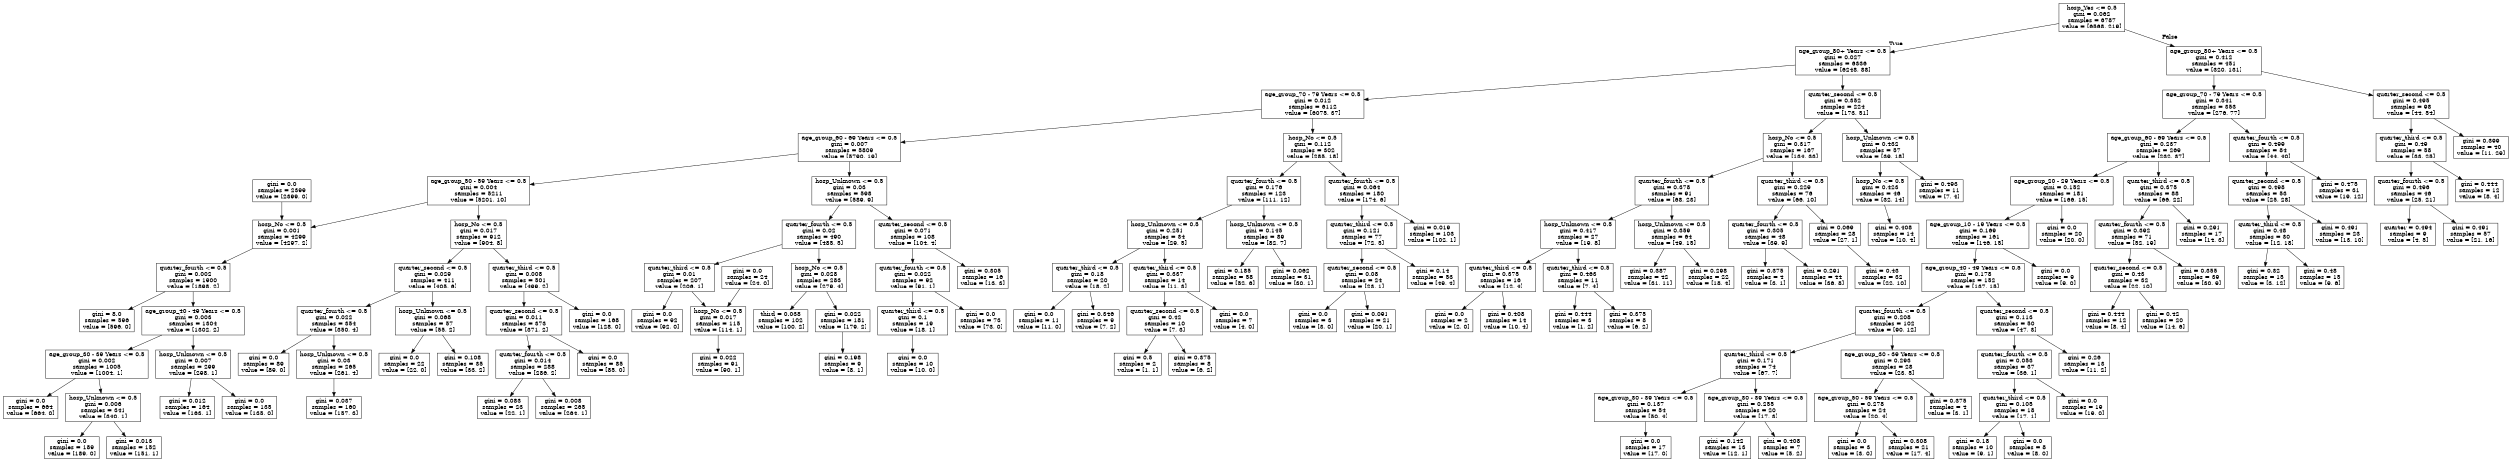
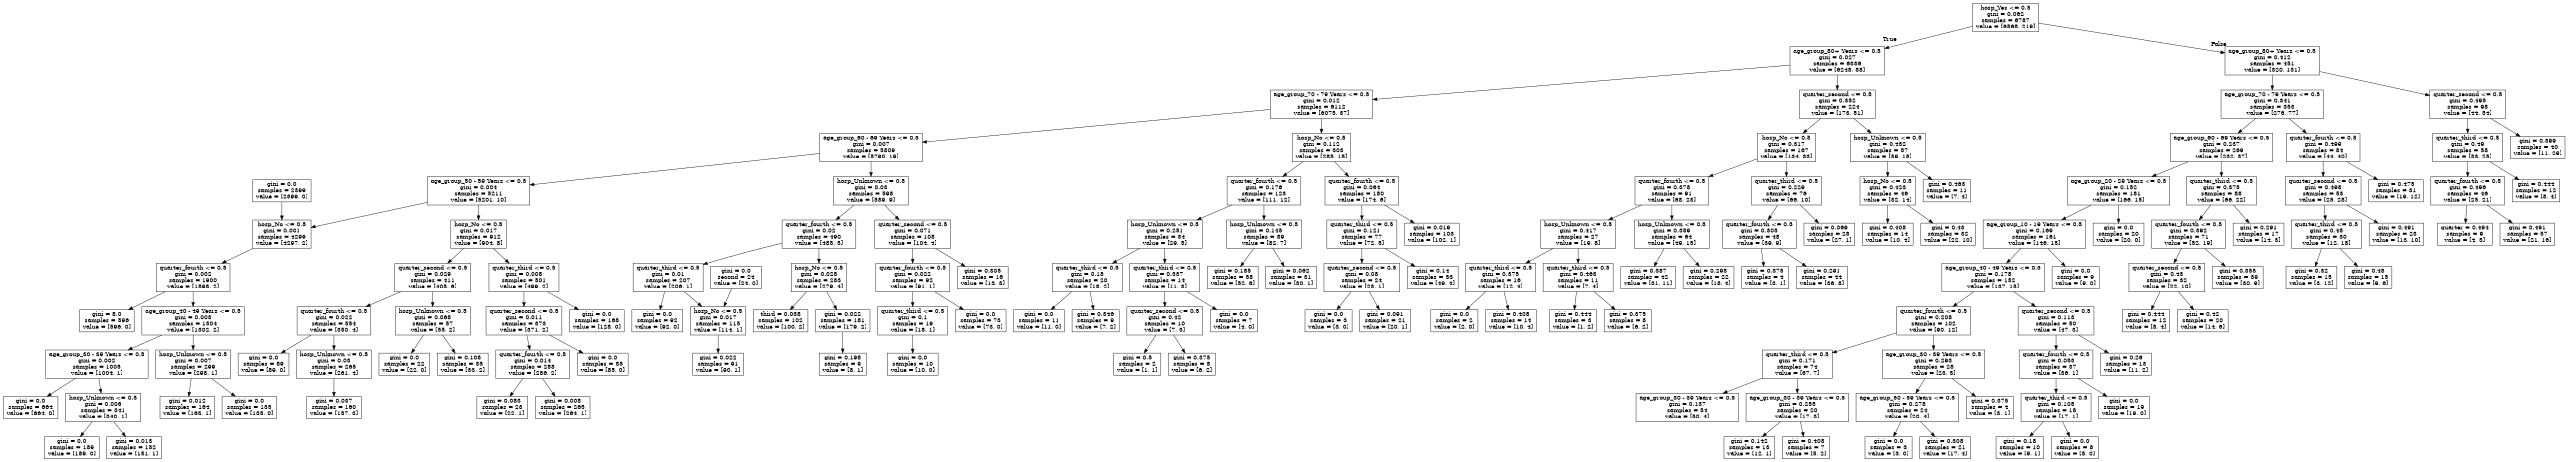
  digraph {
    node [shape=box]
    n1 [label="hosp_Yes <= 0.5\ngini = 0.062\nsamples = 6787\nvalue = [6568, 219]"]
    n2 [label="age_group_80+ Years <= 0.5\ngini = 0.027\nsamples = 6336\nvalue = [6248, 88]"]
    n3 [label="age_group_80+ Years <= 0.5\ngini = 0.412\nsamples = 451\nvalue = [320, 131]"]
    n4 [label="age_group_70 - 79 Years <= 0.5\ngini = 0.012\nsamples = 6112\nvalue = [6075, 37]"]
    n5 [label="quarter_second <= 0.5\ngini = 0.352\nsamples = 224\nvalue = [173, 51]"]
    n6 [label="age_group_70 - 79 Years <= 0.5\ngini = 0.341\nsamples = 353\nvalue = [276, 77]"]
    n7 [label="quarter_second <= 0.5\ngini = 0.495\nsamples = 98\nvalue = [44, 54]"]
    n8 [label="age_group_60 - 69 Years <= 0.5\ngini = 0.007\nsamples = 5809\nvalue = [5790, 19]"]
-   n9 [label="hosp_No <= 0.5\ngini = 0.112\nsamples = 302\nvalue = [285, 18]"]
+   n9 [label="hosp_No <= 0.5\ngini = 0.112\nsamples = 303\nvalue = [285, 18]"]
    n10 [label="hosp_No <= 0.5\ngini = 0.317\nsamples = 167\nvalue = [134, 33]"]
    n11 [label="hosp_Unknown <= 0.5\ngini = 0.432\nsamples = 57\nvalue = [39, 18]"]
    n12 [label="age_group_50 - 59 Years <= 0.5\ngini = 0.004\nsamples = 5211\nvalue = [5201, 10]"]
    n13 [label="hosp_Unknown <= 0.5\ngini = 0.03\nsamples = 598\nvalue = [589, 9]"]
    n14 [label="quarter_fourth <= 0.5\ngini = 0.176\nsamples = 123\nvalue = [111, 12]"]
    n15 [label="quarter_fourth <= 0.5\ngini = 0.064\nsamples = 180\nvalue = [174, 6]"]
    n16 [label="hosp_No <= 0.5\ngini = 0.001\nsamples = 4299\nvalue = [4297, 2]"]
    n17 [label="hosp_No <= 0.5\ngini = 0.017\nsamples = 912\nvalue = [904, 8]"]
    n18 [label="quarter_fourth <= 0.5\ngini = 0.02\nsamples = 490\nvalue = [485, 5]"]
    n19 [label="quarter_second <= 0.5\ngini = 0.071\nsamples = 108\nvalue = [104, 4]"]
    n20 [label="quarter_fourth <= 0.5\ngini = 0.002\nsamples = 1900\nvalue = [1898, 2]"]
    n21 [label="quarter_second <= 0.5\ngini = 0.029\nsamples = 411\nvalue = [405, 6]"]
    n22 [label="quarter_third <= 0.5\ngini = 0.008\nsamples = 501\nvalue = [499, 2]"]
    n23 [label="gini = 8.0\nsamples = 596\nvalue = [596, 0]"]
    n24 [label="age_group_40 - 49 Years <= 0.5\ngini = 0.003\nsamples = 1304\nvalue = [1302, 2]"]
    n25 [label="gini = 0.0\nsamples = 2399\nvalue = [2399, 0]"]
    n26 [label="age_group_30 - 39 Years <= 0.5\ngini = 0.002\nsamples = 1005\nvalue = [1004, 1]"]
    n27 [label="hosp_Unknown <= 0.5\ngini = 0.007\nsamples = 299\nvalue = [298, 1]"]
    n28 [label="gini = 0.0\nsamples = 664\nvalue = [664, 0]"]
    n29 [label="hosp_Unknown <= 0.5\ngini = 0.006\nsamples = 341\nvalue = [340, 1]"]
    n30 [label="gini = 0.012\nsamples = 164\nvalue = [163, 1]"]
    n31 [label="gini = 0.0\nsamples = 135\nvalue = [135, 0]"]
    n32 [label="gini = 0.0\nsamples = 189\nvalue = [189, 0]"]
    n33 [label="gini = 0.013\nsamples = 152\nvalue = [151, 1]"]
    n34 [label="quarter_fourth <= 0.5\ngini = 0.022\nsamples = 354\nvalue = [350, 4]"]
    n35 [label="hosp_Unknown <= 0.5\ngini = 0.068\nsamples = 57\nvalue = [55, 2]"]
    n36 [label="quarter_second <= 0.5\ngini = 0.011\nsamples = 373\nvalue = [371, 2]"]
    n37 [label="gini = 0.0\nsamples = 168\nvalue = [128, 0]"]
    n38 [label="gini = 0.0\nsamples = 89\nvalue = [89, 0]"]
    n39 [label="hosp_Unknown <= 0.5\ngini = 0.03\nsamples = 265\nvalue = [261, 4]"]
    n40 [label="gini = 0.0\nsamples = 22\nvalue = [22, 0]"]
    n41 [label="gini = 0.108\nsamples = 35\nvalue = [33, 2]"]
    n42 [label="gini = 0.037\nsamples = 160\nvalue = [157, 3]"]
    n43 [label="quarter_fourth <= 0.5\ngini = 0.014\nsamples = 288\nvalue = [286, 2]"]
    n44 [label="gini = 0.0\nsamples = 85\nvalue = [85, 0]"]
    n45 [label="gini = 0.083\nsamples = 23\nvalue = [22, 1]"]
    n46 [label="gini = 0.008\nsamples = 265\nvalue = [264, 1]"]
    n47 [label="quarter_third <= 0.5\ngini = 0.01\nsamples = 207\nvalue = [206, 1]"]
    n48 [label="hosp_No <= 0.5\ngini = 0.028\nsamples = 283\nvalue = [279, 4]"]
    n49 [label="quarter_fourth <= 0.5\ngini = 0.022\nsamples = 92\nvalue = [91, 1]"]
    n50 [label="gini = 0.305\nsamples = 16\nvalue = [13, 3]"]
    n51 [label="gini = 0.0\nsamples = 92\nvalue = [92, 0]"]
    n52 [label="hosp_No <= 0.5\ngini = 0.017\nsamples = 115\nvalue = [114, 1]"]
    n53 [label="third = 0.038\nsamples = 102\nvalue = [100, 2]"]
    n54 [label="gini = 0.022\nsamples = 181\nvalue = [179, 2]"]
    n55 [label="gini = 0.022\nsamples = 91\nvalue = [90, 1]"]
-   n56 [label="gini = 0.0\nsamples = 24\nvalue = [24, 0]"]
+   n56 [label="gini = 0.0\nsecond = 24\nvalue = [24, 0]"]
    n57 [label="gini = 0.198\nsamples = 9\nvalue = [8, 1]"]
    n58 [label="quarter_third <= 0.5\ngini = 0.1\nsamples = 19\nvalue = [18, 1]"]
    n59 [label="gini = 0.0\nsamples = 73\nvalue = [73, 0]"]
    n60 [label="gini = 0.0\nsamples = 10\nvalue = [10, 0]"]
    n61 [label="hosp_Unknown <= 0.5\ngini = 0.251\nsamples = 34\nvalue = [29, 5]"]
    n62 [label="hosp_Unknown <= 0.5\ngini = 0.145\nsamples = 89\nvalue = [82, 7]"]
    n63 [label="quarter_third <= 0.5\ngini = 0.121\nsamples = 77\nvalue = [72, 5]"]
    n64 [label="gini = 0.019\nsamples = 103\nvalue = [102, 1]"]
    n65 [label="quarter_third <= 0.5\ngini = 0.18\nsamples = 20\nvalue = [18, 2]"]
    n66 [label="quarter_third <= 0.5\ngini = 0.337\nsamples = 14\nvalue = [11, 3]"]
    n67 [label="gini = 0.185\nsamples = 58\nvalue = [52, 6]"]
    n68 [label="gini = 0.062\nsamples = 31\nvalue = [30, 1]"]
    n69 [label="gini = 0.0\nsamples = 11\nvalue = [11, 0]"]
    n70 [label="gini = 0.346\nsamples = 9\nvalue = [7, 2]"]
    n71 [label="quarter_second <= 0.5\ngini = 0.42\nsamples = 10\nvalue = [7, 3]"]
    n72 [label="gini = 0.0\nsamples = 7\nvalue = [4, 0]"]
    n73 [label="gini = 0.5\nsamples = 2\nvalue = [1, 1]"]
    n74 [label="gini = 0.375\nsamples = 8\nvalue = [6, 2]"]
    n75 [label="quarter_second <= 0.5\ngini = 0.08\nsamples = 24\nvalue = [23, 1]"]
    n76 [label="gini = 0.14\nsamples = 53\nvalue = [49, 4]"]
    n77 [label="gini = 0.0\nsamples = 3\nvalue = [3, 0]"]
    n78 [label="gini = 0.091\nsamples = 21\nvalue = [20, 1]"]
    n79 [label="quarter_fourth <= 0.5\ngini = 0.378\nsamples = 91\nvalue = [68, 23]"]
    n80 [label="quarter_third <= 0.5\ngini = 0.229\nsamples = 76\nvalue = [66, 10]"]
    n81 [label="hosp_No <= 0.5\ngini = 0.423\nsamples = 46\nvalue = [32, 14]"]
-   n82 [label="gini = 0.493\nsamples = 11\nvalue = [7, 4]"]
+   n82 [label="gini = 0.463\nsamples = 11\nvalue = [7, 4]"]
    n83 [label="hosp_Unknown <= 0.5\ngini = 0.417\nsamples = 27\nvalue = [19, 8]"]
    n84 [label="hosp_Unknown <= 0.5\ngini = 0.359\nsamples = 64\nvalue = [49, 15]"]
    n85 [label="quarter_fourth <= 0.5\ngini = 0.305\nsamples = 48\nvalue = [39, 9]"]
    n86 [label="gini = 0.069\nsamples = 28\nvalue = [27, 1]"]
    n87 [label="quarter_third <= 0.5\ngini = 0.375\nsamples = 16\nvalue = [12, 4]"]
    n88 [label="quarter_third <= 0.5\ngini = 0.463\nsamples = 11\nvalue = [7, 4]"]
    n89 [label="gini = 0.387\nsamples = 42\nvalue = [31, 11]"]
    n90 [label="gini = 0.298\nsamples = 22\nvalue = [18, 4]"]
    n91 [label="gini = 0.0\nsamples = 2\nvalue = [2, 0]"]
    n92 [label="gini = 0.408\nsamples = 14\nvalue = [10, 4]"]
    n93 [label="gini = 0.444\nsamples = 3\nvalue = [1, 2]"]
    n94 [label="gini = 0.375\nsamples = 8\nvalue = [6, 2]"]
    n95 [label="gini = 0.375\nsamples = 4\nvalue = [3, 1]"]
    n96 [label="gini = 0.291\nsamples = 44\nvalue = [36, 8]"]
    n97 [label="gini = 0.408\nsamples = 14\nvalue = [10, 4]"]
    n98 [label="gini = 0.43\nsamples = 32\nvalue = [22, 10]"]
    n99 [label="age_group_60 - 69 Years <= 0.5\ngini = 0.237\nsamples = 269\nvalue = [232, 37]"]
    n100 [label="quarter_fourth <= 0.5\ngini = 0.499\nsamples = 84\nvalue = [44, 40]"]
    n101 [label="quarter_third <= 0.5\ngini = 0.49\nsamples = 58\nvalue = [33, 25]"]
    n102 [label="gini = 0.399\nsamples = 40\nvalue = [11, 29]"]
    n103 [label="age_group_20 - 29 Years <= 0.5\ngini = 0.152\nsamples = 181\nvalue = [166, 15]"]
    n104 [label="quarter_third <= 0.5\ngini = 0.375\nsamples = 88\nvalue = [66, 22]"]
    n105 [label="quarter_second <= 0.5\ngini = 0.498\nsamples = 53\nvalue = [25, 28]"]
    n106 [label="gini = 0.475\nsamples = 31\nvalue = [19, 12]"]
    n107 [label="age_group_10 - 19 Years <= 0.5\ngini = 0.169\nsamples = 161\nvalue = [146, 15]"]
    n108 [label="gini = 0.0\nsamples = 20\nvalue = [20, 0]"]
    n109 [label="quarter_fourth <= 0.5\ngini = 0.392\nsamples = 71\nvalue = [52, 19]"]
    n110 [label="gini = 0.291\nsamples = 17\nvalue = [14, 3]"]
    n111 [label="age_group_40 - 49 Years <= 0.5\ngini = 0.178\nsamples = 152\nvalue = [137, 15]"]
    n112 [label="gini = 0.0\nsamples = 9\nvalue = [9, 0]"]
    n113 [label="quarter_fourth <= 0.5\ngini = 0.208\nsamples = 102\nvalue = [90, 12]"]
    n114 [label="quarter_second <= 0.5\ngini = 0.113\nsamples = 50\nvalue = [47, 3]"]
    n115 [label="quarter_third <= 0.5\ngini = 0.171\nsamples = 74\nvalue = [67, 7]"]
    n116 [label="age_group_30 - 39 Years <= 0.5\ngini = 0.293\nsamples = 28\nvalue = [23, 5]"]
    n117 [label="quarter_fourth <= 0.5\ngini = 0.053\nsamples = 37\nvalue = [36, 1]"]
    n118 [label="gini = 0.26\nsamples = 13\nvalue = [11, 2]"]
    n119 [label="age_group_30 - 39 Years <= 0.5\ngini = 0.137\nsamples = 54\nvalue = [50, 4]"]
    n120 [label="age_group_30 - 39 Years <= 0.5\ngini = 0.255\nsamples = 20\nvalue = [17, 3]"]
    n121 [label="age_group_50 - 59 Years <= 0.5\ngini = 0.278\nsamples = 24\nvalue = [20, 4]"]
    n122 [label="gini = 0.375\nsamples = 4\nvalue = [3, 1]"]
-   n123 [label="gini = 0.0\nsamples = 17\nvalue = [17, 0]"]
    n124 [label="gini = 0.142\nsamples = 13\nvalue = [12, 1]"]
    n125 [label="gini = 0.408\nsamples = 7\nvalue = [5, 2]"]
    n126 [label="gini = 0.0\nsamples = 3\nvalue = [3, 0]"]
    n127 [label="gini = 0.308\nsamples = 21\nvalue = [17, 4]"]
    n128 [label="quarter_third <= 0.5\ngini = 0.105\nsamples = 18\nvalue = [17, 1]"]
    n129 [label="gini = 0.0\nsamples = 19\nvalue = [19, 0]"]
    n130 [label="gini = 0.18\nsamples = 10\nvalue = [9, 1]"]
    n131 [label="gini = 0.0\nsamples = 8\nvalue = [8, 0]"]
    n132 [label="quarter_second <= 0.5\ngini = 0.43\nsamples = 32\nvalue = [22, 10]"]
    n133 [label="gini = 0.355\nsamples = 39\nvalue = [30, 9]"]
    n134 [label="gini = 0.444\nsamples = 12\nvalue = [8, 4]"]
    n135 [label="gini = 0.42\nsamples = 20\nvalue = [14, 6]"]
    n136 [label="quarter_third <= 0.5\ngini = 0.48\nsamples = 30\nvalue = [12, 18]"]
    n137 [label="gini = 0.491\nsamples = 23\nvalue = [13, 10]"]
    n138 [label="gini = 0.32\nsamples = 15\nvalue = [3, 12]"]
    n139 [label="gini = 0.48\nsamples = 15\nvalue = [9, 6]"]
    n140 [label="quarter_fourth <= 0.5\ngini = 0.496\nsamples = 46\nvalue = [25, 21]"]
    n141 [label="gini = 0.444\nsamples = 12\nvalue = [8, 4]"]
    n142 [label="quarter = 0.494\nsamples = 9\nvalue = [4, 5]"]
    n143 [label="gini = 0.491\nsamples = 57\nvalue = [21, 16]"]
    n1 -> n2 [headlabel=True labelangle=45 labeldistance=2.5]
    n1 -> n3 [headlabel=False labelangle=-45 labeldistance=2.5]
    n2 -> n4
    n2 -> n5
    n3 -> n6
    n3 -> n7
    n4 -> n8
    n4 -> n9
    n5 -> n10
    n5 -> n11
    n6 -> n99
    n6 -> n100
    n7 -> n101
    n7 -> n102
    n8 -> n12
    n8 -> n13
    n9 -> n14
    n9 -> n15
    n10 -> n79
    n10 -> n80
    n11 -> n81
    n11 -> n82
    n12 -> n16
    n12 -> n17
    n13 -> n18
    n13 -> n19
    n14 -> n61
    n14 -> n62
    n15 -> n63
    n15 -> n64
    n16 -> n20
    n17 -> n21
    n17 -> n22
    n18 -> n47
    n18 -> n48
    n19 -> n49
    n19 -> n50
    n20 -> n23
    n20 -> n24
    n21 -> n34
    n21 -> n35
    n22 -> n36
    n22 -> n37
    n24 -> n26
    n24 -> n27
    n25 -> n16
    n26 -> n28
    n26 -> n29
    n27 -> n30
    n27 -> n31
    n29 -> n32
    n29 -> n33
    n34 -> n38
    n34 -> n39
    n35 -> n40
    n35 -> n41
    n36 -> n43
    n36 -> n44
    n39 -> n42
    n43 -> n45
    n43 -> n46
    n47 -> n51
    n47 -> n52
    n48 -> n53
    n48 -> n54
    n49 -> n58
    n49 -> n59
    n52 -> n55
    n54 -> n57
    n56 -> n52
    n58 -> n60
    n61 -> n65
    n61 -> n66
    n62 -> n67
    n62 -> n68
    n63 -> n75
    n63 -> n76
    n65 -> n69
    n65 -> n70
    n66 -> n71
    n66 -> n72
    n71 -> n73
    n71 -> n74
    n75 -> n77
    n75 -> n78
    n79 -> n83
    n79 -> n84
    n80 -> n85
    n80 -> n86
    n81 -> n97
-   n86 -> n98
+   n81 -> n98
    n83 -> n87
    n83 -> n88
    n84 -> n89
    n84 -> n90
    n85 -> n95
    n85 -> n96
    n87 -> n91
    n87 -> n92
    n88 -> n93
    n88 -> n94
    n99 -> n103
    n99 -> n104
    n100 -> n105
    n100 -> n106
    n101 -> n140
    n101 -> n141
    n103 -> n107
    n103 -> n108
    n104 -> n109
    n104 -> n110
    n105 -> n136
    n105 -> n137
    n107 -> n111
    n107 -> n112
    n109 -> n132
    n109 -> n133
    n111 -> n113
    n111 -> n114
    n113 -> n115
    n113 -> n116
    n114 -> n117
    n114 -> n118
    n115 -> n119
    n115 -> n120
    n116 -> n121
    n116 -> n122
    n117 -> n128
    n117 -> n129
-   n119 -> n123
    n120 -> n124
    n120 -> n125
    n121 -> n126
    n121 -> n127
    n128 -> n130
    n128 -> n131
    n132 -> n134
    n132 -> n135
    n136 -> n138
    n136 -> n139
    n140 -> n142
    n140 -> n143
  }
